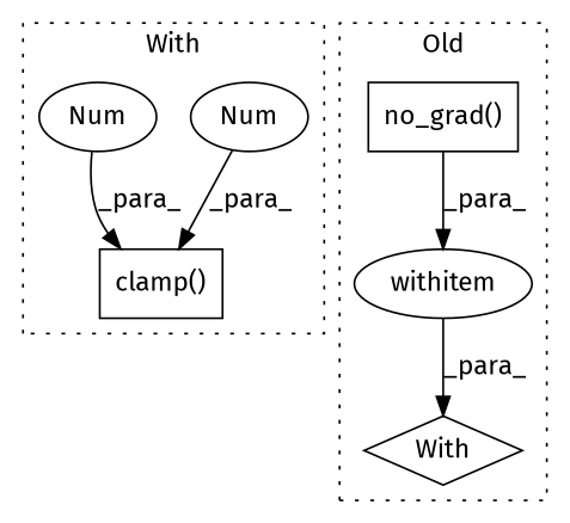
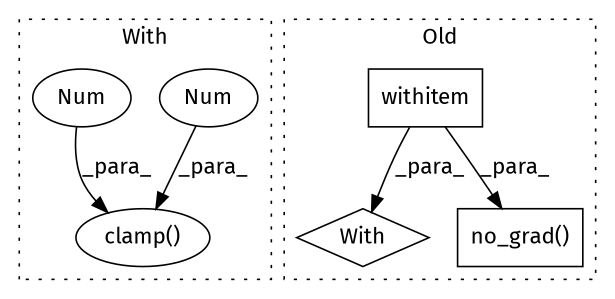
  digraph {
    fontname="Fira Sans"
    node [a=75 fontname="Fira Sans" l=1 s=1059 shape=box]
    edge [fontname="Fira Sans"]
-   n1 [l="13,1" label="clamp()" s="1657,1674"]
+   n1 [l="13,1" label="clamp()" s="1657,1674" shape=ellipse]
    n2 [a=76 label=Num s=1673 shape=ellipse]
    n3 [a=76 label=Num s=1670 shape=ellipse]
-   n4 [a=49 l=5 label=withitem shape=ellipse]
+   n4 [a=49 l=5 label=withitem]
    n5 [a=39 l="5,32" label=With s="1054,1064" shape=diamond]
    n6 [l=15 label="no_grad()"]
    subgraph cluster_1 {
      label=With
      style=dotted
      n1
      n2
      n3
    }
    subgraph cluster_2 {
      label=Old
      style=dotted
      n4
      n5
      n6
    }
    n2 -> n1 [label=_para_]
    n3 -> n1 [label=_para_]
    n4 -> n5 [label=_para_]
-   n6 -> n4 [label=_para_]
+   n4 -> n6 [label=_para_]
  }
